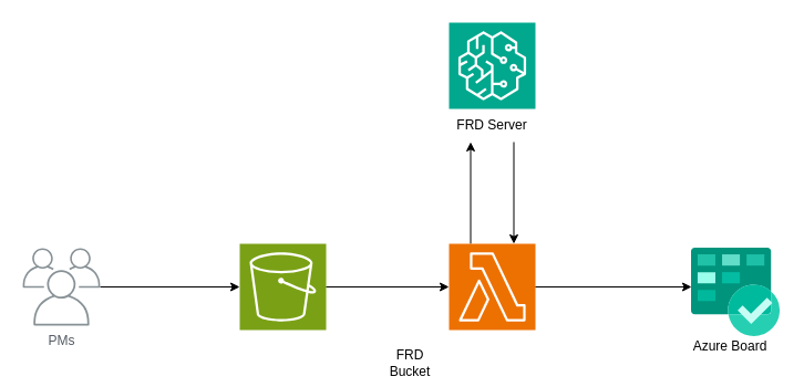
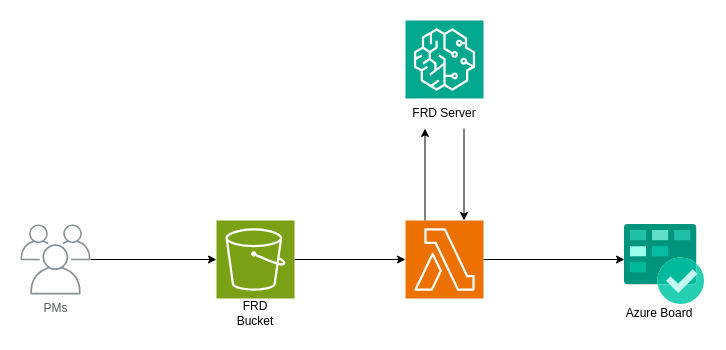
  <mxCell id="0" />
  <mxCell id="1" parent="0" />
  <mxCell id="2" style="edgeStyle=orthogonalEdgeStyle;rounded=0;orthogonalLoop=1;jettySize=auto;html=1;" parent="1" source="3" target="4" edge="1"><mxGeometry relative="1" as="geometry" /></mxCell>
  <mxCell id="3" value="PMs" style="sketch=0;outlineConnect=0;gradientColor=none;fontColor=#545B64;strokeColor=none;fillColor=#879196;dashed=0;verticalLabelPosition=bottom;verticalAlign=top;align=center;html=1;fontSize=12;fontStyle=0;aspect=fixed;shape=mxgraph.aws4.illustration_users;pointerEvents=1" parent="1" vertex="1"><mxGeometry x="20" y="224" width="70" height="70" as="geometry" /></mxCell>
  <mxCell id="4" value="" style="sketch=0;points=[[0,0,0],[0.25,0,0],[0.5,0,0],[0.75,0,0],[1,0,0],[0,1,0],[0.25,1,0],[0.5,1,0],[0.75,1,0],[1,1,0],[0,0.25,0],[0,0.5,0],[0,0.75,0],[1,0.25,0],[1,0.5,0],[1,0.75,0]];outlineConnect=0;fontColor=#232F3E;fillColor=#7AA116;strokeColor=#ffffff;dashed=0;verticalLabelPosition=bottom;verticalAlign=top;align=center;html=1;fontSize=12;fontStyle=0;aspect=fixed;shape=mxgraph.aws4.resourceIcon;resIcon=mxgraph.aws4.s3;" parent="1" vertex="1"><mxGeometry x="216" y="220" width="78" height="78" as="geometry" /></mxCell>
- <mxCell id="5" value="FRD Bucket" style="text;html=1;align=center;verticalAlign=middle;whiteSpace=wrap;rounded=0;" parent="1" vertex="1"><mxGeometry x="340" y="313" width="60" height="30" as="geometry" /></mxCell>
+ <mxCell id="5" value="FRD Bucket" style="text;html=1;align=center;verticalAlign=middle;whiteSpace=wrap;rounded=0;" parent="1" vertex="1"><mxGeometry x="225" y="298" width="60" height="30" as="geometry" /></mxCell>
  <mxCell id="6" style="edgeStyle=orthogonalEdgeStyle;rounded=0;orthogonalLoop=1;jettySize=auto;html=1;exitX=0.25;exitY=0;exitDx=0;exitDy=0;exitPerimeter=0;entryX=0.25;entryY=1;entryDx=0;entryDy=0;" parent="1" source="7" target="10" edge="1"><mxGeometry relative="1" as="geometry" /></mxCell>
  <mxCell id="7" value="" style="sketch=0;points=[[0,0,0],[0.25,0,0],[0.5,0,0],[0.75,0,0],[1,0,0],[0,1,0],[0.25,1,0],[0.5,1,0],[0.75,1,0],[1,1,0],[0,0.25,0],[0,0.5,0],[0,0.75,0],[1,0.25,0],[1,0.5,0],[1,0.75,0]];outlineConnect=0;fontColor=#232F3E;fillColor=#ED7100;strokeColor=#ffffff;dashed=0;verticalLabelPosition=bottom;verticalAlign=top;align=center;html=1;fontSize=12;fontStyle=0;aspect=fixed;shape=mxgraph.aws4.resourceIcon;resIcon=mxgraph.aws4.lambda;" parent="1" vertex="1"><mxGeometry x="405" y="220" width="78" height="78" as="geometry" /></mxCell>
  <mxCell id="8" style="edgeStyle=orthogonalEdgeStyle;rounded=0;orthogonalLoop=1;jettySize=auto;html=1;entryX=0;entryY=0.5;entryDx=0;entryDy=0;entryPerimeter=0;" parent="1" source="4" target="7" edge="1"><mxGeometry relative="1" as="geometry" /></mxCell>
  <mxCell id="9" value="" style="sketch=0;points=[[0,0,0],[0.25,0,0],[0.5,0,0],[0.75,0,0],[1,0,0],[0,1,0],[0.25,1,0],[0.5,1,0],[0.75,1,0],[1,1,0],[0,0.25,0],[0,0.5,0],[0,0.75,0],[1,0.25,0],[1,0.5,0],[1,0.75,0]];outlineConnect=0;fontColor=#232F3E;fillColor=#01A88D;strokeColor=#ffffff;dashed=0;verticalLabelPosition=bottom;verticalAlign=top;align=center;html=1;fontSize=12;fontStyle=0;aspect=fixed;shape=mxgraph.aws4.resourceIcon;resIcon=mxgraph.aws4.sagemaker;" parent="1" vertex="1"><mxGeometry x="405" y="20" width="78" height="78" as="geometry" /></mxCell>
  <mxCell id="10" value="FRD Server" style="text;html=1;align=center;verticalAlign=middle;whiteSpace=wrap;rounded=0;" parent="1" vertex="1"><mxGeometry x="405" y="98" width="78" height="30" as="geometry" /></mxCell>
  <mxCell id="11" style="edgeStyle=orthogonalEdgeStyle;rounded=0;orthogonalLoop=1;jettySize=auto;html=1;exitX=0.75;exitY=1;exitDx=0;exitDy=0;entryX=0.75;entryY=0;entryDx=0;entryDy=0;entryPerimeter=0;" parent="1" source="10" target="7" edge="1"><mxGeometry relative="1" as="geometry" /></mxCell>
  <mxCell id="12" value="" style="image;sketch=0;aspect=fixed;html=1;points=[];align=center;fontSize=12;image=img/lib/mscae/Azure_Boards.svg;" parent="1" vertex="1"><mxGeometry x="624" y="224" width="80" height="80" as="geometry" /></mxCell>
  <mxCell id="13" style="edgeStyle=orthogonalEdgeStyle;rounded=0;orthogonalLoop=1;jettySize=auto;html=1;exitX=1;exitY=0.5;exitDx=0;exitDy=0;exitPerimeter=0;" parent="1" source="7" edge="1"><mxGeometry relative="1" as="geometry"><mxPoint x="624" y="259" as="targetPoint" /></mxGeometry></mxCell>
  <mxCell id="14" value="Azure Board" style="text;html=1;align=center;verticalAlign=middle;whiteSpace=wrap;rounded=0;" parent="1" vertex="1"><mxGeometry x="614" y="298" width="90" height="30" as="geometry" /></mxCell>
